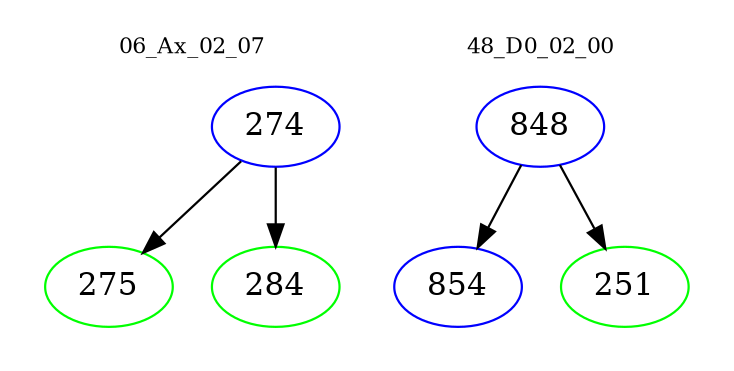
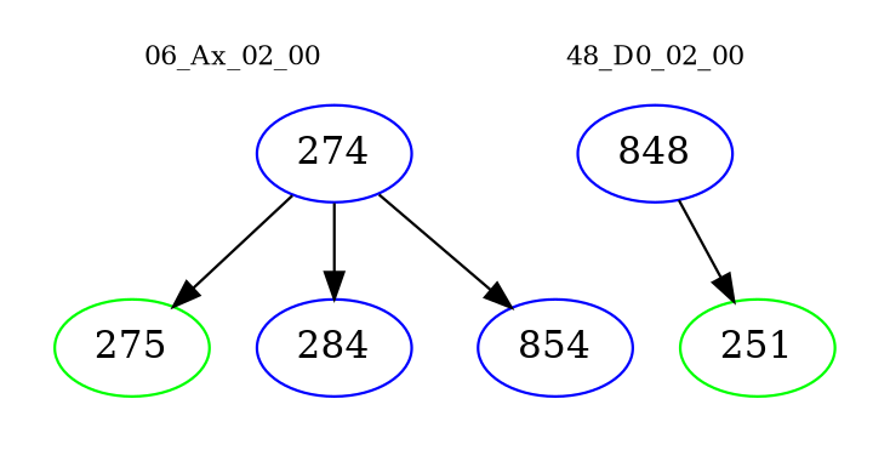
  digraph {
    node [color=blue]
    edge [color=black]
    n1 [label=274]
    n2 [color=green label=275]
-   n3 [color=green label=284]
+   n3 [label=284]
    n4 [label=848]
    n5 [label=854]
    n6 [color=green label=251]
    subgraph cluster_1 {
      color=white
      fontsize=10
-     label="06_Ax_02_07"
+     label="06_Ax_02_00"
      n1
      n2
      n3
    }
    subgraph cluster_2 {
      color=white
      fontsize=10
      label="48_D0_02_00"
      n4
      n5
      n6
    }
    n1 -> n2
    n1 -> n3
-   n4 -> n5
+   n1 -> n5
    n4 -> n6
  }
